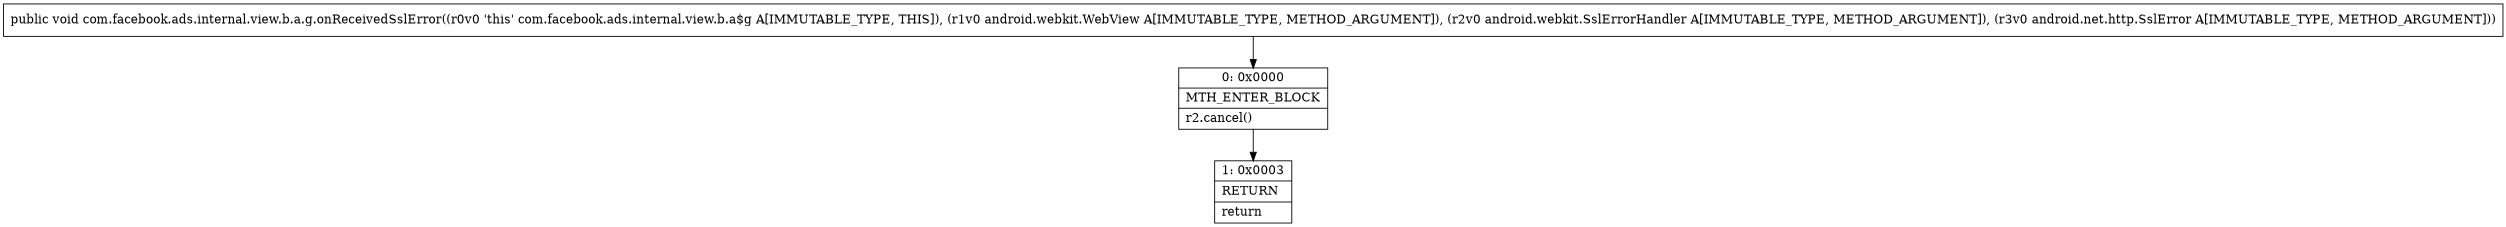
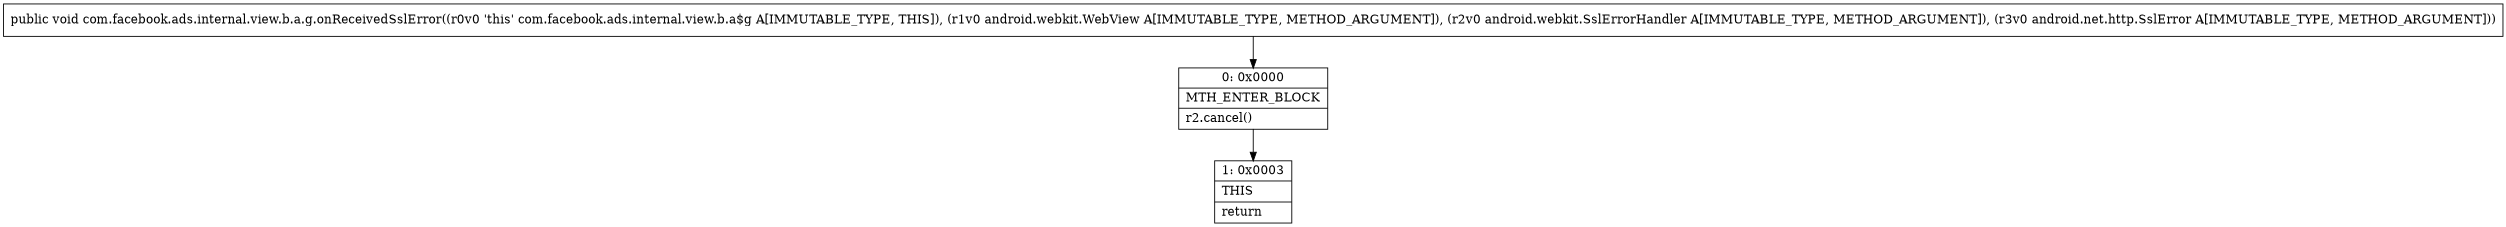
  digraph {
    node [shape=record]
    n1 [label="{0\:\ 0x0000|MTH_ENTER_BLOCK\l|r2.cancel()\l}"]
-   n2 [label="{1\:\ 0x0003|RETURN\l|return\l}"]
+   n2 [label="{1\:\ 0x0003|THIS\l|return\l}"]
    n3 [label="{public void com.facebook.ads.internal.view.b.a.g.onReceivedSslError((r0v0 'this' com.facebook.ads.internal.view.b.a$g A[IMMUTABLE_TYPE, THIS]), (r1v0 android.webkit.WebView A[IMMUTABLE_TYPE, METHOD_ARGUMENT]), (r2v0 android.webkit.SslErrorHandler A[IMMUTABLE_TYPE, METHOD_ARGUMENT]), (r3v0 android.net.http.SslError A[IMMUTABLE_TYPE, METHOD_ARGUMENT])) }"]
    n1 -> n2
    n3 -> n1
  }
